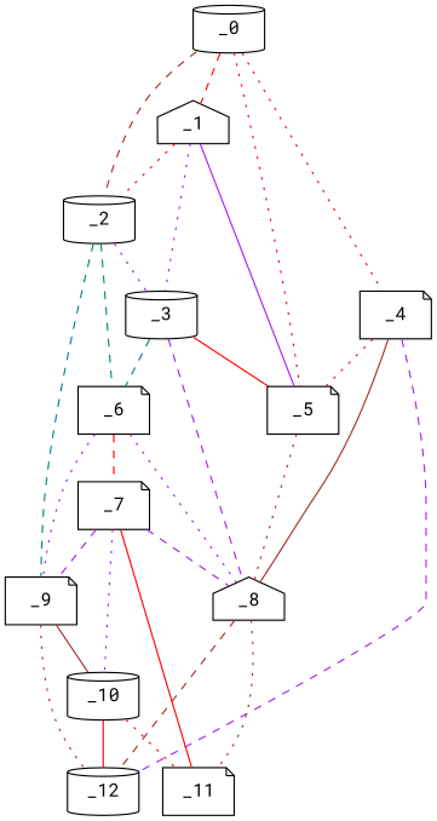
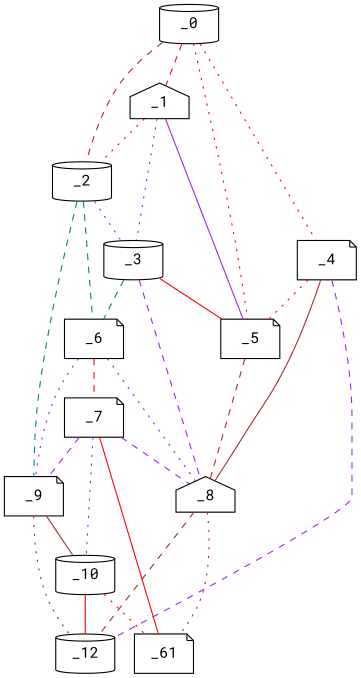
  graph {
    fontname="Roboto Mono"
    node [fontname="Roboto Mono" shape=note x=77 y=39]
    edge [color=red fontname="Roboto Mono" style=dotted valence=1]
    _0 [shape=cylinder x=39 y=36]
    _1 [shape=house x=47]
    _2 [shape=cylinder x=60 y=28]
    _4 [x=66 y=87]
    _5 [x=67 y=78]
    _3 [shape=cylinder x=63 y=38]
    _6 [x=71 y=40]
    _9 [x=83 y=30]
    _8 [shape=house y=72]
    _12 [shape=cylinder x=124 y=68]
    _7 [y=44]
    _10 [shape=cylinder x=89]
-   _11 [x=95 y=56]
+   _11 [x=95 y=56 label=_61]
    _0 -- _1 [style=dashed valence=2]
    _0 -- _2 [color=brown style=dashed]
    _0 -- _4
    _0 -- _5
    _1 -- _2
    _1 -- _5 [color=purple style=solid valence=2]
    _1 -- _3 [color=purple]
    _2 -- _3 [color=purple valence=2]
    _2 -- _6 [color=teal style=dashed valence=2]
    _2 -- _9 [color=teal style=dashed]
    _4 -- _5 [valence=2]
    _4 -- _8 [color=brown style=solid]
    _4 -- _12 [color=purple style=dashed]
-   _5 -- _8 [color=brown valence=2]
+   _5 -- _8 [color=brown style=dashed valence=2]
    _3 -- _5 [style=solid valence=2]
    _3 -- _6 [color=teal style=dashed]
    _3 -- _8 [color=purple style=dashed]
    _6 -- _9 [color=purple]
    _6 -- _8 [color=purple valence=2]
    _6 -- _7 [style=dashed]
    _9 -- _12 [color=brown]
    _9 -- _10 [color=brown style=solid valence=2]
    _8 -- _12 [color=brown style=dashed valence=2]
    _8 -- _11 [color=brown]
    _7 -- _9 [color=purple style=dashed]
    _7 -- _8 [color=purple style=dashed valence=2]
    _7 -- _10 [color=purple valence=2]
    _7 -- _11 [style=solid]
    _10 -- _12 [style=solid valence=2]
    _10 -- _11 [valence=2]
  }
